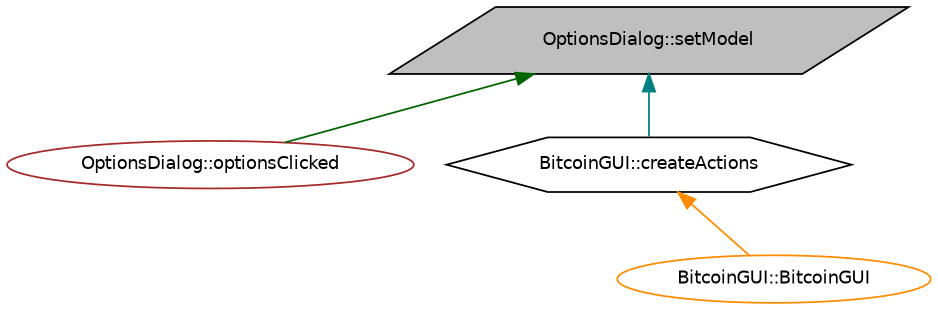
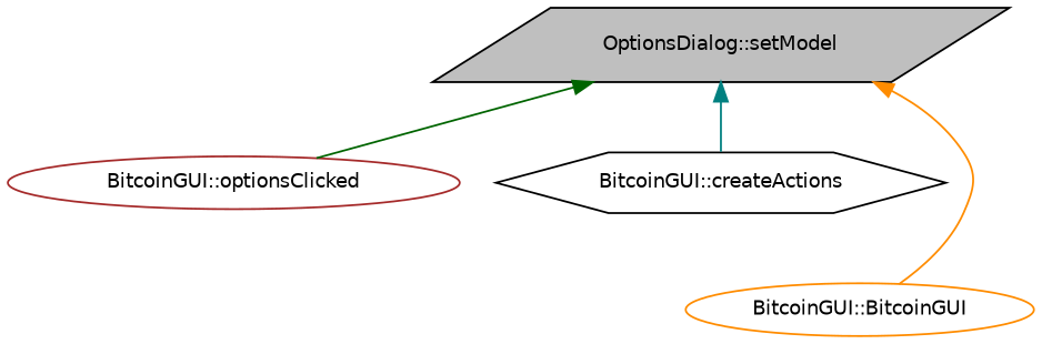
  digraph {
    rankdir=TB
    node [color=black fillcolor=white fontname=Helvetica fontsize=10 shape=ellipse style=filled]
    edge [dir=back fontname=Helvetica fontsize=10 labelfontname=Helvetica labelfontsize=10 style=solid]
    n1 [fillcolor=grey75 fontcolor=black height=0.2 label="OptionsDialog::setModel" shape=parallelogram width=0.4]
-   n2 [color=brown height=0.2 label="OptionsDialog::optionsClicked" width=0.4]
+   n2 [color=brown height=0.2 label="BitcoinGUI::optionsClicked" width=0.4]
    n3 [height=0.2 label="BitcoinGUI::createActions" shape=hexagon width=0.4]
    n4 [color=darkorange height=0.2 label="BitcoinGUI::BitcoinGUI" width=0.4]
    n1 -> n2 [color=darkgreen]
    n1 -> n3 [color=teal]
-   n3 -> n4 [color=darkorange]
+   n1 -> n4 [color=darkorange]
  }
